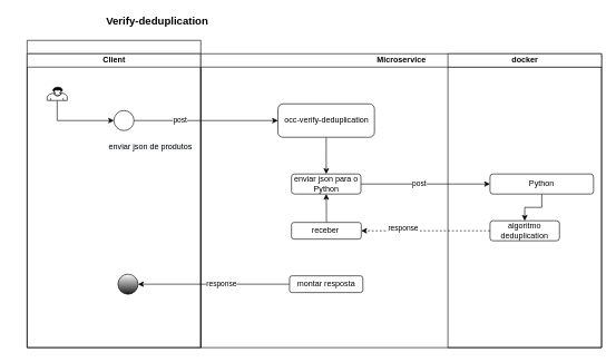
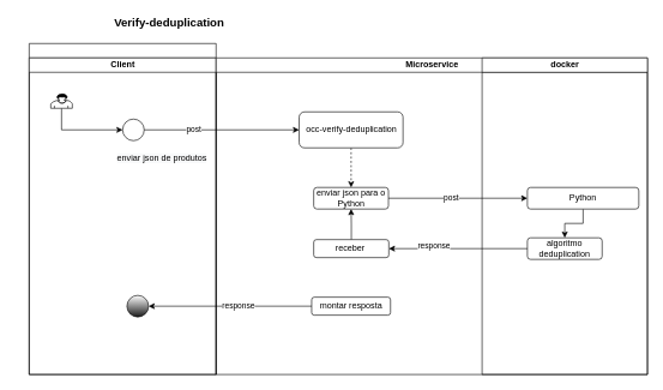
  <mxCell id="0" />
  <mxCell id="1" parent="0" />
  <mxCell id="2" value="&lt;b&gt;&lt;font style=&quot;font-size: 16px&quot;&gt;Verify-deduplication&lt;/font&gt;&lt;/b&gt;" style="text;html=1;strokeColor=none;fillColor=none;align=center;verticalAlign=middle;whiteSpace=wrap;rounded=0;" parent="1" vertex="1"><mxGeometry x="20" y="20" width="430" height="20" as="geometry" /></mxCell>
  <mxCell id="3" value="" style="swimlane;html=1;childLayout=stackLayout;resizeParent=1;resizeParentMax=0;startSize=20;" parent="1" vertex="1"><mxGeometry x="40" y="60" width="260" height="460" as="geometry"><mxRectangle x="230" y="-20" width="50" height="40" as="alternateBounds" /></mxGeometry></mxCell>
  <mxCell id="4" value="Client" style="swimlane;html=1;startSize=20;" parent="3" vertex="1"><mxGeometry y="20" width="260" height="440" as="geometry" /></mxCell>
  <mxCell id="5" style="edgeStyle=orthogonalEdgeStyle;rounded=0;orthogonalLoop=1;jettySize=auto;html=1;entryX=0;entryY=0.5;entryDx=0;entryDy=0;" edge="1" parent="4" source="6" target="7"><mxGeometry relative="1" as="geometry"><Array as="points"><mxPoint x="45" y="100" /></Array></mxGeometry></mxCell>
  <mxCell id="6" value="" style="shape=mxgraph.bpmn.user_task;html=1;outlineConnect=0;" parent="4" vertex="1"><mxGeometry x="30" y="50" width="30" height="20" as="geometry" /></mxCell>
  <mxCell id="7" value="" style="ellipse;whiteSpace=wrap;html=1;aspect=fixed;" vertex="1" parent="4"><mxGeometry x="130" y="85" width="30" height="30" as="geometry" /></mxCell>
  <mxCell id="8" value="" style="ellipse;whiteSpace=wrap;html=1;gradientColor=#1A1A1A;" vertex="1" parent="4"><mxGeometry x="136" y="330" width="30" height="30" as="geometry" /></mxCell>
  <mxCell id="9" value="&lt;span style=&quot;color: rgb(0 , 0 , 0) ; font-family: &amp;#34;helvetica&amp;#34; ; font-size: 12px ; font-style: normal ; font-weight: 400 ; letter-spacing: normal ; text-align: center ; text-indent: 0px ; text-transform: none ; word-spacing: 0px ; background-color: rgb(248 , 249 , 250) ; display: inline ; float: none&quot;&gt;enviar json de produtos&lt;/span&gt;&lt;br&gt;" style="text;html=1;strokeColor=none;fillColor=none;align=center;verticalAlign=middle;whiteSpace=wrap;rounded=0;" vertex="1" parent="4"><mxGeometry x="110" y="130" width="150" height="20" as="geometry" /></mxCell>
  <mxCell id="10" style="edgeStyle=orthogonalEdgeStyle;rounded=0;orthogonalLoop=1;jettySize=auto;html=1;exitX=0.5;exitY=1;exitDx=0;exitDy=0;" edge="1" parent="4" source="9" target="9"><mxGeometry relative="1" as="geometry" /></mxCell>
  <mxCell id="11" value="&lt;div&gt;&lt;span&gt;Microservice&lt;/span&gt;&lt;/div&gt;" style="swimlane;html=1;startSize=20;align=center;" parent="1" vertex="1"><mxGeometry x="300" y="80" width="600" height="440" as="geometry" /></mxCell>
- <mxCell id="12" style="edgeStyle=orthogonalEdgeStyle;rounded=0;orthogonalLoop=1;jettySize=auto;html=1;" parent="11" source="13" target="16" edge="1"><mxGeometry relative="1" as="geometry" /></mxCell>
+ <mxCell id="12" style="edgeStyle=orthogonalEdgeStyle;rounded=0;orthogonalLoop=1;jettySize=auto;html=1;dashed=1;" parent="11" source="13" target="16" edge="1"><mxGeometry relative="1" as="geometry" /></mxCell>
  <mxCell id="13" value="occ-verify-deduplication" style="shape=ext;rounded=1;html=1;whiteSpace=wrap;" parent="11" vertex="1"><mxGeometry x="115.5" y="75" width="144.5" height="50" as="geometry" /></mxCell>
  <mxCell id="14" style="edgeStyle=orthogonalEdgeStyle;rounded=0;orthogonalLoop=1;jettySize=auto;html=1;entryX=0;entryY=0.5;entryDx=0;entryDy=0;" edge="1" parent="11" source="16" target="21"><mxGeometry relative="1" as="geometry" /></mxCell>
  <mxCell id="15" value="post" style="edgeLabel;html=1;align=center;verticalAlign=middle;resizable=0;points=[];" vertex="1" connectable="0" parent="14"><mxGeometry x="-0.104" y="2" relative="1" as="geometry"><mxPoint as="offset" /></mxGeometry></mxCell>
  <mxCell id="16" value="enviar json para o Python" style="shape=ext;rounded=1;html=1;whiteSpace=wrap;" parent="11" vertex="1"><mxGeometry x="135.75" y="180" width="104" height="30" as="geometry" /></mxCell>
  <mxCell id="17" style="edgeStyle=orthogonalEdgeStyle;rounded=0;orthogonalLoop=1;jettySize=auto;html=1;" edge="1" parent="11" source="18" target="16"><mxGeometry relative="1" as="geometry" /></mxCell>
  <mxCell id="18" value="&lt;span style=&quot;font-weight: 400&quot;&gt;receber&amp;nbsp;&lt;/span&gt;" style="shape=ext;rounded=1;html=1;whiteSpace=wrap;fontStyle=1" parent="11" vertex="1"><mxGeometry x="135.75" y="252.5" width="104.5" height="25" as="geometry" /></mxCell>
  <mxCell id="19" value="&lt;div&gt;&lt;span&gt;docker&lt;/span&gt;&lt;/div&gt;" style="swimlane;html=1;startSize=20;align=center;" parent="11" vertex="1"><mxGeometry x="370" width="230" height="440" as="geometry" /></mxCell>
  <mxCell id="20" style="edgeStyle=orthogonalEdgeStyle;rounded=0;orthogonalLoop=1;jettySize=auto;html=1;entryX=0.5;entryY=0;entryDx=0;entryDy=0;" edge="1" parent="19" source="21" target="22"><mxGeometry relative="1" as="geometry" /></mxCell>
  <mxCell id="21" value="Python" style="shape=ext;rounded=1;html=1;whiteSpace=wrap;" vertex="1" parent="19"><mxGeometry x="63" y="180" width="155" height="30" as="geometry" /></mxCell>
  <mxCell id="22" value="algoritmo deduplication" style="shape=ext;rounded=1;html=1;whiteSpace=wrap;" vertex="1" parent="19"><mxGeometry x="63" y="250" width="104" height="30" as="geometry" /></mxCell>
- <mxCell id="23" style="edgeStyle=orthogonalEdgeStyle;rounded=0;orthogonalLoop=1;jettySize=auto;html=1;entryX=1;entryY=0.5;entryDx=0;entryDy=0;dashed=1;" edge="1" parent="11" source="22" target="18"><mxGeometry relative="1" as="geometry" /></mxCell>
+ <mxCell id="23" style="edgeStyle=orthogonalEdgeStyle;rounded=0;orthogonalLoop=1;jettySize=auto;html=1;entryX=1;entryY=0.5;entryDx=0;entryDy=0;" edge="1" parent="11" source="22" target="18"><mxGeometry relative="1" as="geometry" /></mxCell>
  <mxCell id="24" value="response" style="edgeLabel;html=1;align=center;verticalAlign=middle;resizable=0;points=[];" vertex="1" connectable="0" parent="23"><mxGeometry x="0.356" y="-5" relative="1" as="geometry"><mxPoint as="offset" /></mxGeometry></mxCell>
  <mxCell id="25" value="&lt;span style=&quot;font-weight: 400&quot;&gt;montar resposta&lt;/span&gt;" style="shape=ext;rounded=1;html=1;whiteSpace=wrap;fontStyle=1" vertex="1" parent="11"><mxGeometry x="132.88" y="332.5" width="109.75" height="25" as="geometry" /></mxCell>
  <mxCell id="26" style="edgeStyle=orthogonalEdgeStyle;rounded=0;orthogonalLoop=1;jettySize=auto;html=1;exitX=1;exitY=0.5;exitDx=0;exitDy=0;" parent="1" source="7" target="13" edge="1"><mxGeometry relative="1" as="geometry"><mxPoint x="200" y="185" as="sourcePoint" /></mxGeometry></mxCell>
  <mxCell id="27" value="post" style="edgeLabel;html=1;align=center;verticalAlign=middle;resizable=0;points=[];" vertex="1" connectable="0" parent="26"><mxGeometry x="-0.373" y="2" relative="1" as="geometry"><mxPoint as="offset" /></mxGeometry></mxCell>
  <mxCell id="28" style="edgeStyle=orthogonalEdgeStyle;rounded=0;orthogonalLoop=1;jettySize=auto;html=1;" edge="1" parent="1" source="25" target="8"><mxGeometry relative="1" as="geometry" /></mxCell>
  <mxCell id="29" value="response" style="edgeLabel;html=1;align=center;verticalAlign=middle;resizable=0;points=[];" vertex="1" connectable="0" parent="28"><mxGeometry x="-0.105" y="-1" relative="1" as="geometry"><mxPoint as="offset" /></mxGeometry></mxCell>
